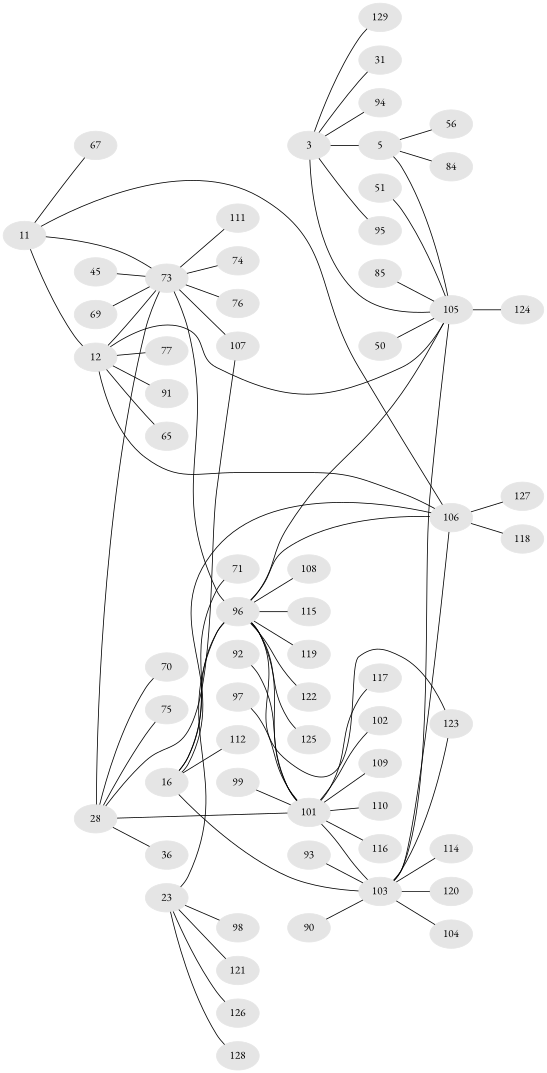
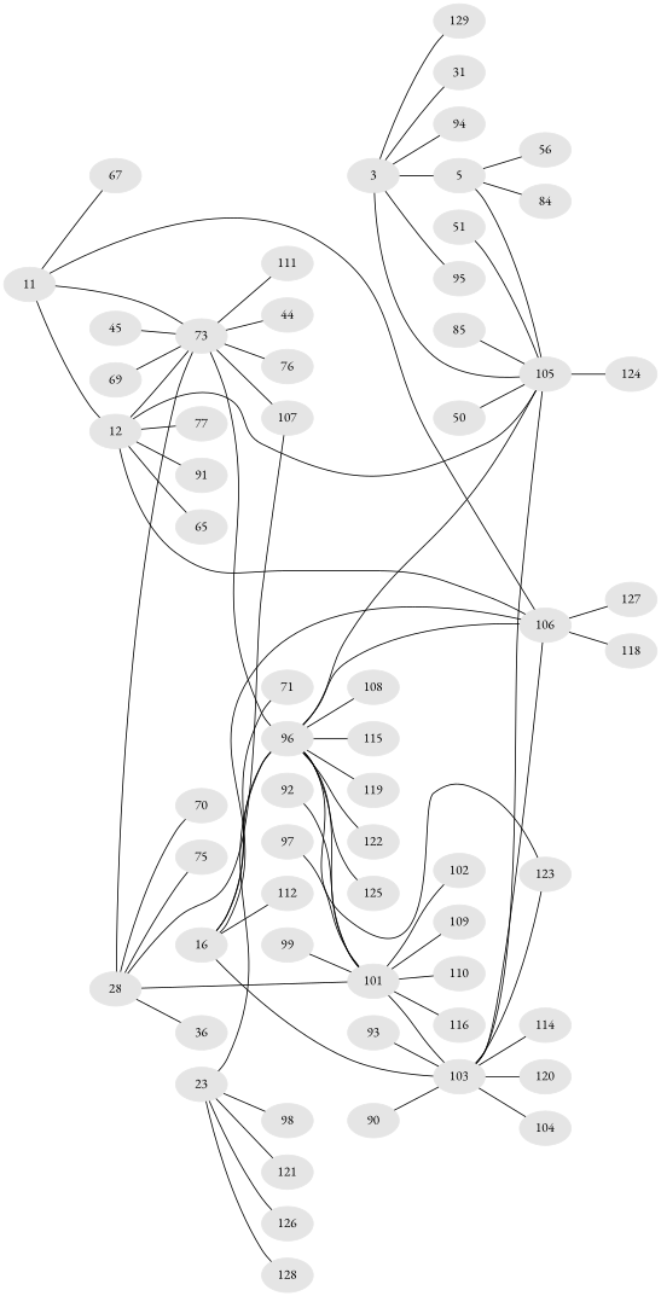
  graph {
    fontname="EB Garamond"
    rankdir=LR
    node [color=gray90 fontname="EB Garamond" style=filled]
    edge [fontname="EB Garamond"]
    3 [super="+1"]
    5 [super="+2"]
    31
    94 [super="+54"]
    95
    105 [super="+6"]
    129
    56
    84 [super="+48"]
    124
    11 [super="+10"]
    12 [super="+7"]
    67
    73 [super="+9"]
    106 [super="+66+61+83+100"]
    65
    77
    91
    96 [super="+68+78+80+89"]
    107 [super="+38"]
-   74
+   74 [label=44]
    76
    111
    118
    127
    16 [super="+15"]
    71
    103 [super="+18+49+82"]
    112
    101 [super="+88+29+33+79+30+39+40+43+52+72+87"]
    108
    115
    119
    122
    123
    125
    104
    114 [super="+35"]
    120
    23 [super="+19"]
    98
    121
    126 [super="+113"]
    128
    28 [super="+27"]
    36
    70
    75 [super="+64"]
    102 [super="+53"]
    109
    110
    116
-   117
    45
    50
    51
    69
    85
    90
    92
    93
    97 [super="+41+60"]
    99 [super="+44"]
    3 -- 5 [weight=4]
    3 -- 31
    3 -- 94
    3 -- 95
    3 -- 105 [weight=4]
    3 -- 129
    5 -- 105 [weight=4]
    5 -- 56
    5 -- 84
    105 -- 124
    11 -- 12 [weight=4]
    11 -- 67
    11 -- 73 [weight=4]
    11 -- 106
    12 -- 105
    12 -- 73 [weight=4]
    12 -- 106 [weight=2]
    12 -- 65
    12 -- 77
    12 -- 91
    73 -- 96
    73 -- 107 [weight=2]
    73 -- 74
    73 -- 76
    73 -- 111
    106 -- 118
    106 -- 127
    96 -- 105
    96 -- 106 [weight=2]
    96 -- 101
    96 -- 108
    96 -- 115
    96 -- 119
    96 -- 122
    96 -- 123
    96 -- 125
    16 -- 106 [weight=2]
    16 -- 96
    16 -- 71
    16 -- 103 [weight=6]
    16 -- 112
    103 -- 105
    103 -- 106 [weight=3]
    103 -- 123
    103 -- 104
    103 -- 114
    103 -- 120
    101 -- 103
    101 -- 102
    101 -- 109
    101 -- 110
    101 -- 116
-   101 -- 117
    23 -- 96 [weight=8]
    23 -- 98
    23 -- 121
    23 -- 126
    23 -- 128
    28 -- 73 [weight=2]
    28 -- 107
    28 -- 101 [weight=8]
    28 -- 36
    28 -- 70
    28 -- 75
    45 -- 73
    50 -- 105
    51 -- 105
    69 -- 73
    85 -- 105
    90 -- 103
    92 -- 101
    93 -- 103
    97 -- 101
    99 -- 101
  }
